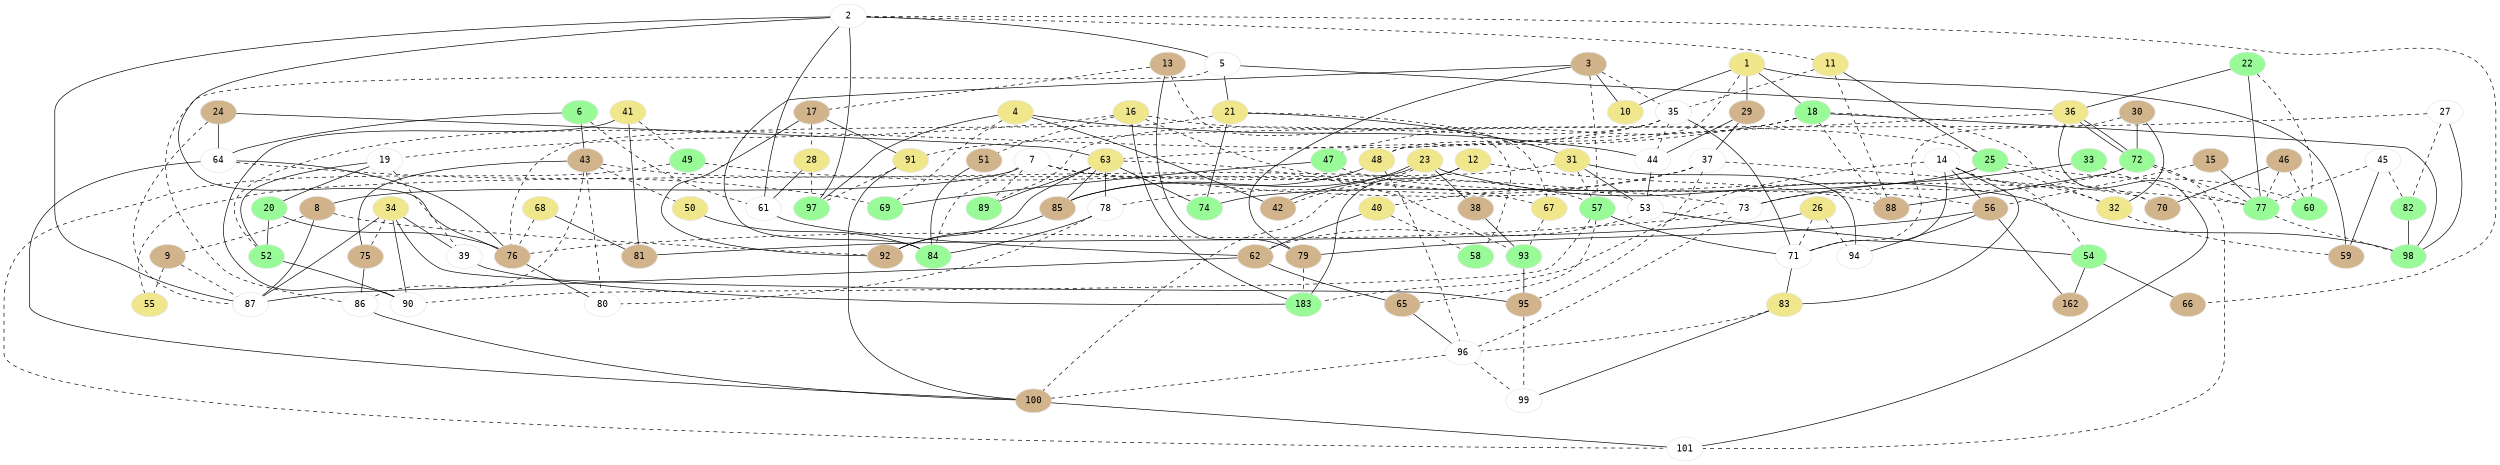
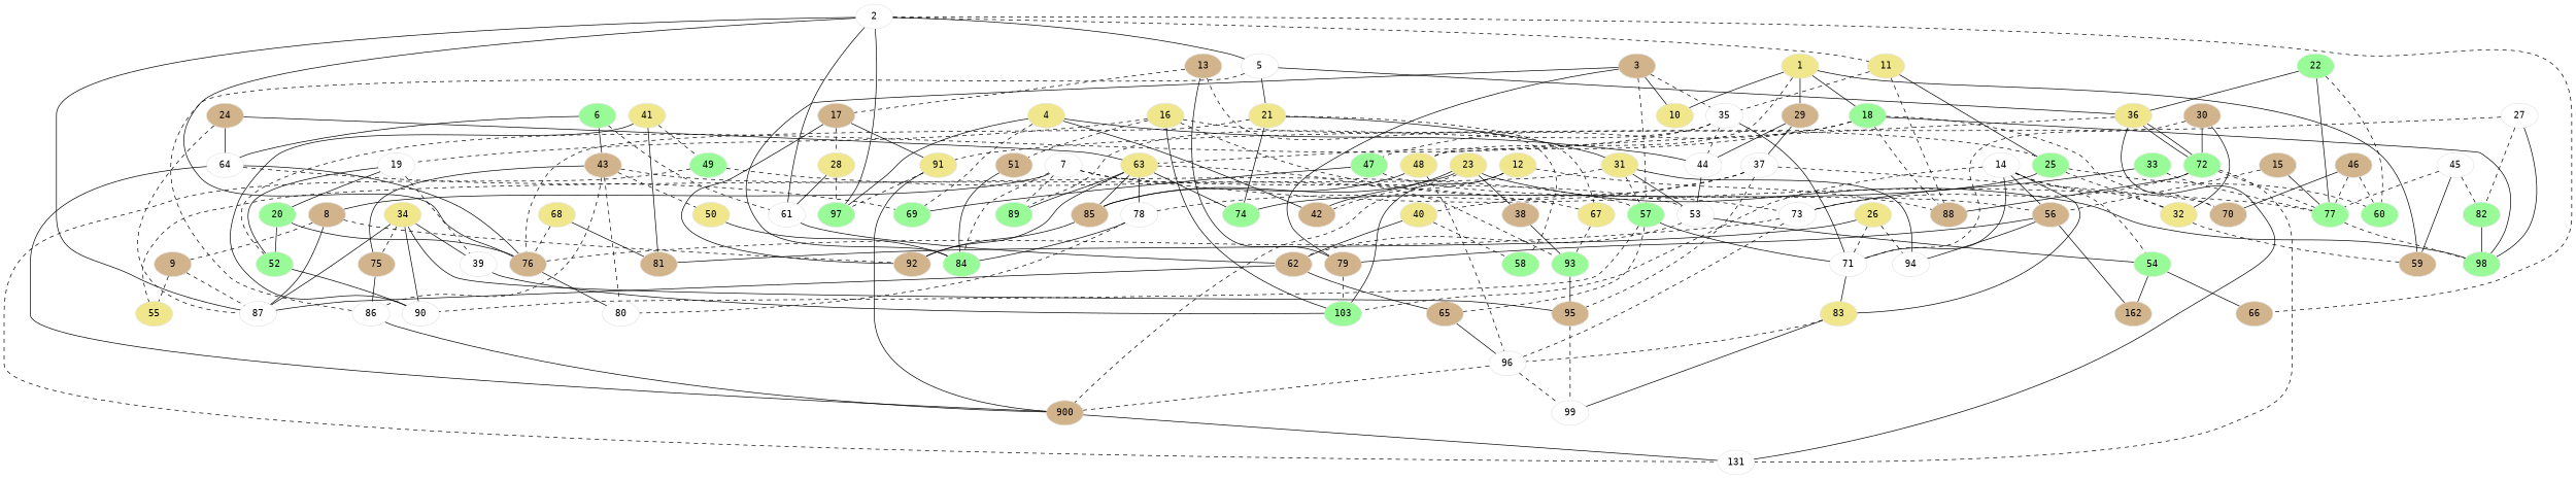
  graph {
    fontname="DejaVu Sans Mono"
    node [color=gray90 fillcolor=tan fontname="DejaVu Sans Mono" style=filled]
    edge [fontname="DejaVu Sans Mono" style=solid]
    1 [fillcolor=khaki]
    10 [fillcolor=khaki]
    18 [fillcolor=palegreen]
    29
    48 [fillcolor=khaki]
    59
    88
    47 [fillcolor=palegreen]
    63 [fillcolor=khaki]
    70
    98 [fillcolor=palegreen]
    44 [fillcolor=white]
    37 [fillcolor=white]
    85
    96 [fillcolor=white]
    2 [fillcolor=white]
    5 [fillcolor=white]
    11 [fillcolor=khaki]
    61 [fillcolor=white]
    66
    76
    87 [fillcolor=white]
    97 [fillcolor=palegreen]
    21 [fillcolor=khaki]
    36 [fillcolor=khaki]
    86 [fillcolor=white]
    35 [fillcolor=white]
    25 [fillcolor=palegreen]
    62
    80 [fillcolor=white]
    3
    57 [fillcolor=palegreen]
    79
    84 [fillcolor=palegreen]
    89 [fillcolor=palegreen]
    71 [fillcolor=white]
    52 [fillcolor=palegreen]
    90 [fillcolor=white]
    65
-   103 [fillcolor=palegreen label=183]
+   103 [fillcolor=palegreen]
    4 [fillcolor=khaki]
    42
    69 [fillcolor=palegreen]
    53 [fillcolor=white]
    31 [fillcolor=khaki]
    67 [fillcolor=khaki]
    74 [fillcolor=palegreen]
    72 [fillcolor=palegreen]
-   101 [fillcolor=white]
-   100
+   101 [fillcolor=white label=131]
+   100 [label=900]
    6 [fillcolor=palegreen]
    43
    64 [fillcolor=white]
    75
    50 [fillcolor=khaki]
    7 [fillcolor=white]
    8
    77 [fillcolor=palegreen]
    9
    92
    54 [fillcolor=palegreen]
    55 [fillcolor=khaki]
    60 [fillcolor=palegreen]
    32 [fillcolor=khaki]
    12 [fillcolor=khaki]
    13
    17
    58 [fillcolor=palegreen]
    28 [fillcolor=khaki]
    91 [fillcolor=khaki]
    14 [fillcolor=white]
    56
    83 [fillcolor=khaki]
    n74 [label=162]
    94 [fillcolor=white]
    73 [fillcolor=white]
    99 [fillcolor=white]
    15
    16 [fillcolor=khaki]
    19 [fillcolor=white]
    51
    20 [fillcolor=palegreen]
    39 [fillcolor=white]
    78 [fillcolor=white]
    93 [fillcolor=palegreen]
    22 [fillcolor=palegreen]
    23 [fillcolor=khaki]
    38
    24
    26 [fillcolor=khaki]
    81
    27 [fillcolor=white]
    82 [fillcolor=palegreen]
    95
    40 [fillcolor=khaki]
    30
    33 [fillcolor=palegreen]
    34 [fillcolor=khaki]
    41 [fillcolor=khaki]
    49 [fillcolor=palegreen]
    45 [fillcolor=white]
    46
    68 [fillcolor=khaki]
    1 -- 10
    1 -- 18
    1 -- 29
    1 -- 48 [style=dashed]
    1 -- 59
    18 -- 88 [style=dashed]
    18 -- 47 [style=dashed]
    18 -- 63 [style=dashed]
    18 -- 70 [style=dashed]
    18 -- 98
    29 -- 44
    29 -- 37
    48 -- 85
    48 -- 96 [style=dashed]
    47 -- 69
    47 -- 56 [style=dashed]
    63 -- 85
    63 -- 89
    63 -- 74
    63 -- 92
    63 -- 78
    63 -- 93 [style=dashed]
    44 -- 53
    37 -- 70 [style=dashed]
    37 -- 78 [style=dashed]
    37 -- 95 [style=dashed]
    37 -- 40 [style=dashed]
    85 -- 92
    96 -- 100 [style=dashed]
    96 -- 99 [style=dashed]
    2 -- 5
    2 -- 11 [style=dashed]
    2 -- 61
    2 -- 66 [style=dashed]
    2 -- 76
    2 -- 87
    2 -- 97
    5 -- 21
    5 -- 36
    5 -- 86 [style=dashed]
    11 -- 88 [style=dashed]
    11 -- 35 [style=dashed]
    11 -- 25
    61 -- 62
    76 -- 80
    21 -- 76 [style=dashed]
    21 -- 31
    21 -- 67 [style=dashed]
    21 -- 74
    36 -- 48 [style=dashed]
    36 -- 72
    36 -- 72
    36 -- 101
    86 -- 100
    35 -- 44 [style=dashed]
    35 -- 89 [style=dashed]
    35 -- 71
    35 -- 52 [style=dashed]
    25 -- 74
    25 -- 60 [style=dashed]
    25 -- 32 [style=dashed]
    62 -- 87
    62 -- 65
    3 -- 10
    3 -- 35 [style=dashed]
    3 -- 57 [style=dashed]
    3 -- 79
    3 -- 84
    57 -- 71
    57 -- 90 [style=dashed]
    57 -- 65 [style=dashed]
    79 -- 103 [style=dashed]
    71 -- 83
    52 -- 90
    65 -- 96
    4 -- 44
    4 -- 97
    4 -- 42
    4 -- 69 [style=dashed]
    53 -- 62 [style=dashed]
    53 -- 54
    31 -- 57 [style=dashed]
    31 -- 53
    31 -- 55 [style=dashed]
    31 -- 94
    67 -- 93 [style=dashed]
    72 -- 88
    72 -- 101 [style=dashed]
    72 -- 77 [style=dashed]
    72 -- 73 [style=dashed]
    100 -- 101
    6 -- 61 [style=dashed]
    6 -- 43
    6 -- 64
    43 -- 86 [style=dashed]
    43 -- 80 [style=dashed]
    43 -- 57 [style=dashed]
    43 -- 75
    43 -- 50 [style=dashed]
    64 -- 76
    64 -- 69 [style=dashed]
    64 -- 100
    75 -- 86
    50 -- 84
    7 -- 84 [style=dashed]
    7 -- 89 [style=dashed]
    7 -- 53 [style=dashed]
    7 -- 8
    7 -- 77 [style=dashed]
    8 -- 87
    8 -- 9 [style=dashed]
    8 -- 92 [style=dashed]
    77 -- 98 [style=dashed]
    9 -- 87 [style=dashed]
    9 -- 55 [style=dashed]
    54 -- 66
    54 -- n74
    32 -- 59 [style=dashed]
    12 -- 88 [style=dashed]
    12 -- 103
    12 -- 100 [style=dashed]
    13 -- 79
    13 -- 17 [style=dashed]
    13 -- 58 [style=dashed]
    17 -- 92
    17 -- 28 [style=dashed]
    17 -- 91
    28 -- 61
    28 -- 97 [style=dashed]
    91 -- 97 [style=dashed]
    91 -- 100
    14 -- 71
    14 -- 103 [style=dashed]
    14 -- 54 [style=dashed]
    14 -- 32 [style=dashed]
    14 -- 56
    14 -- 83
    56 -- 79
    56 -- n74
    56 -- 94
    83 -- 96 [style=dashed]
    83 -- 99
    73 -- 96 [style=dashed]
    73 -- 76 [style=dashed]
    15 -- 77
    15 -- 56 [style=dashed]
    16 -- 25 [style=dashed]
    16 -- 103
    16 -- 73 [style=dashed]
    16 -- 19 [style=dashed]
    16 -- 51 [style=dashed]
    19 -- 52
    19 -- 20
    19 -- 39 [style=dashed]
    51 -- 84
    20 -- 76
    20 -- 52
    39 -- 103
    78 -- 80 [style=dashed]
    78 -- 84
    93 -- 95
    22 -- 36
    22 -- 77
    22 -- 60 [style=dashed]
    23 -- 98
    23 -- 85
    23 -- 42
    23 -- 42 [style=dashed]
    23 -- 38
    38 -- 93
    24 -- 63
    24 -- 87 [style=dashed]
    24 -- 64
    26 -- 71 [style=dashed]
    26 -- 94 [style=dashed]
    26 -- 81
    27 -- 98
    27 -- 91 [style=dashed]
    27 -- 82 [style=dashed]
    82 -- 98
    95 -- 99 [style=dashed]
    40 -- 62
    40 -- 58 [style=dashed]
    30 -- 71 [style=dashed]
    30 -- 72
    30 -- 32
    33 -- 77 [style=dashed]
    33 -- 73
    34 -- 87
    34 -- 90
    34 -- 75 [style=dashed]
    34 -- 39
    34 -- 95
    41 -- 90
    41 -- 81
    41 -- 49 [style=dashed]
    49 -- 67 [style=dashed]
    49 -- 101 [style=dashed]
    45 -- 59
    45 -- 77 [style=dashed]
    45 -- 82 [style=dashed]
    46 -- 70
    46 -- 77 [style=dashed]
    46 -- 60 [style=dashed]
    68 -- 76 [style=dashed]
    68 -- 81
  }
